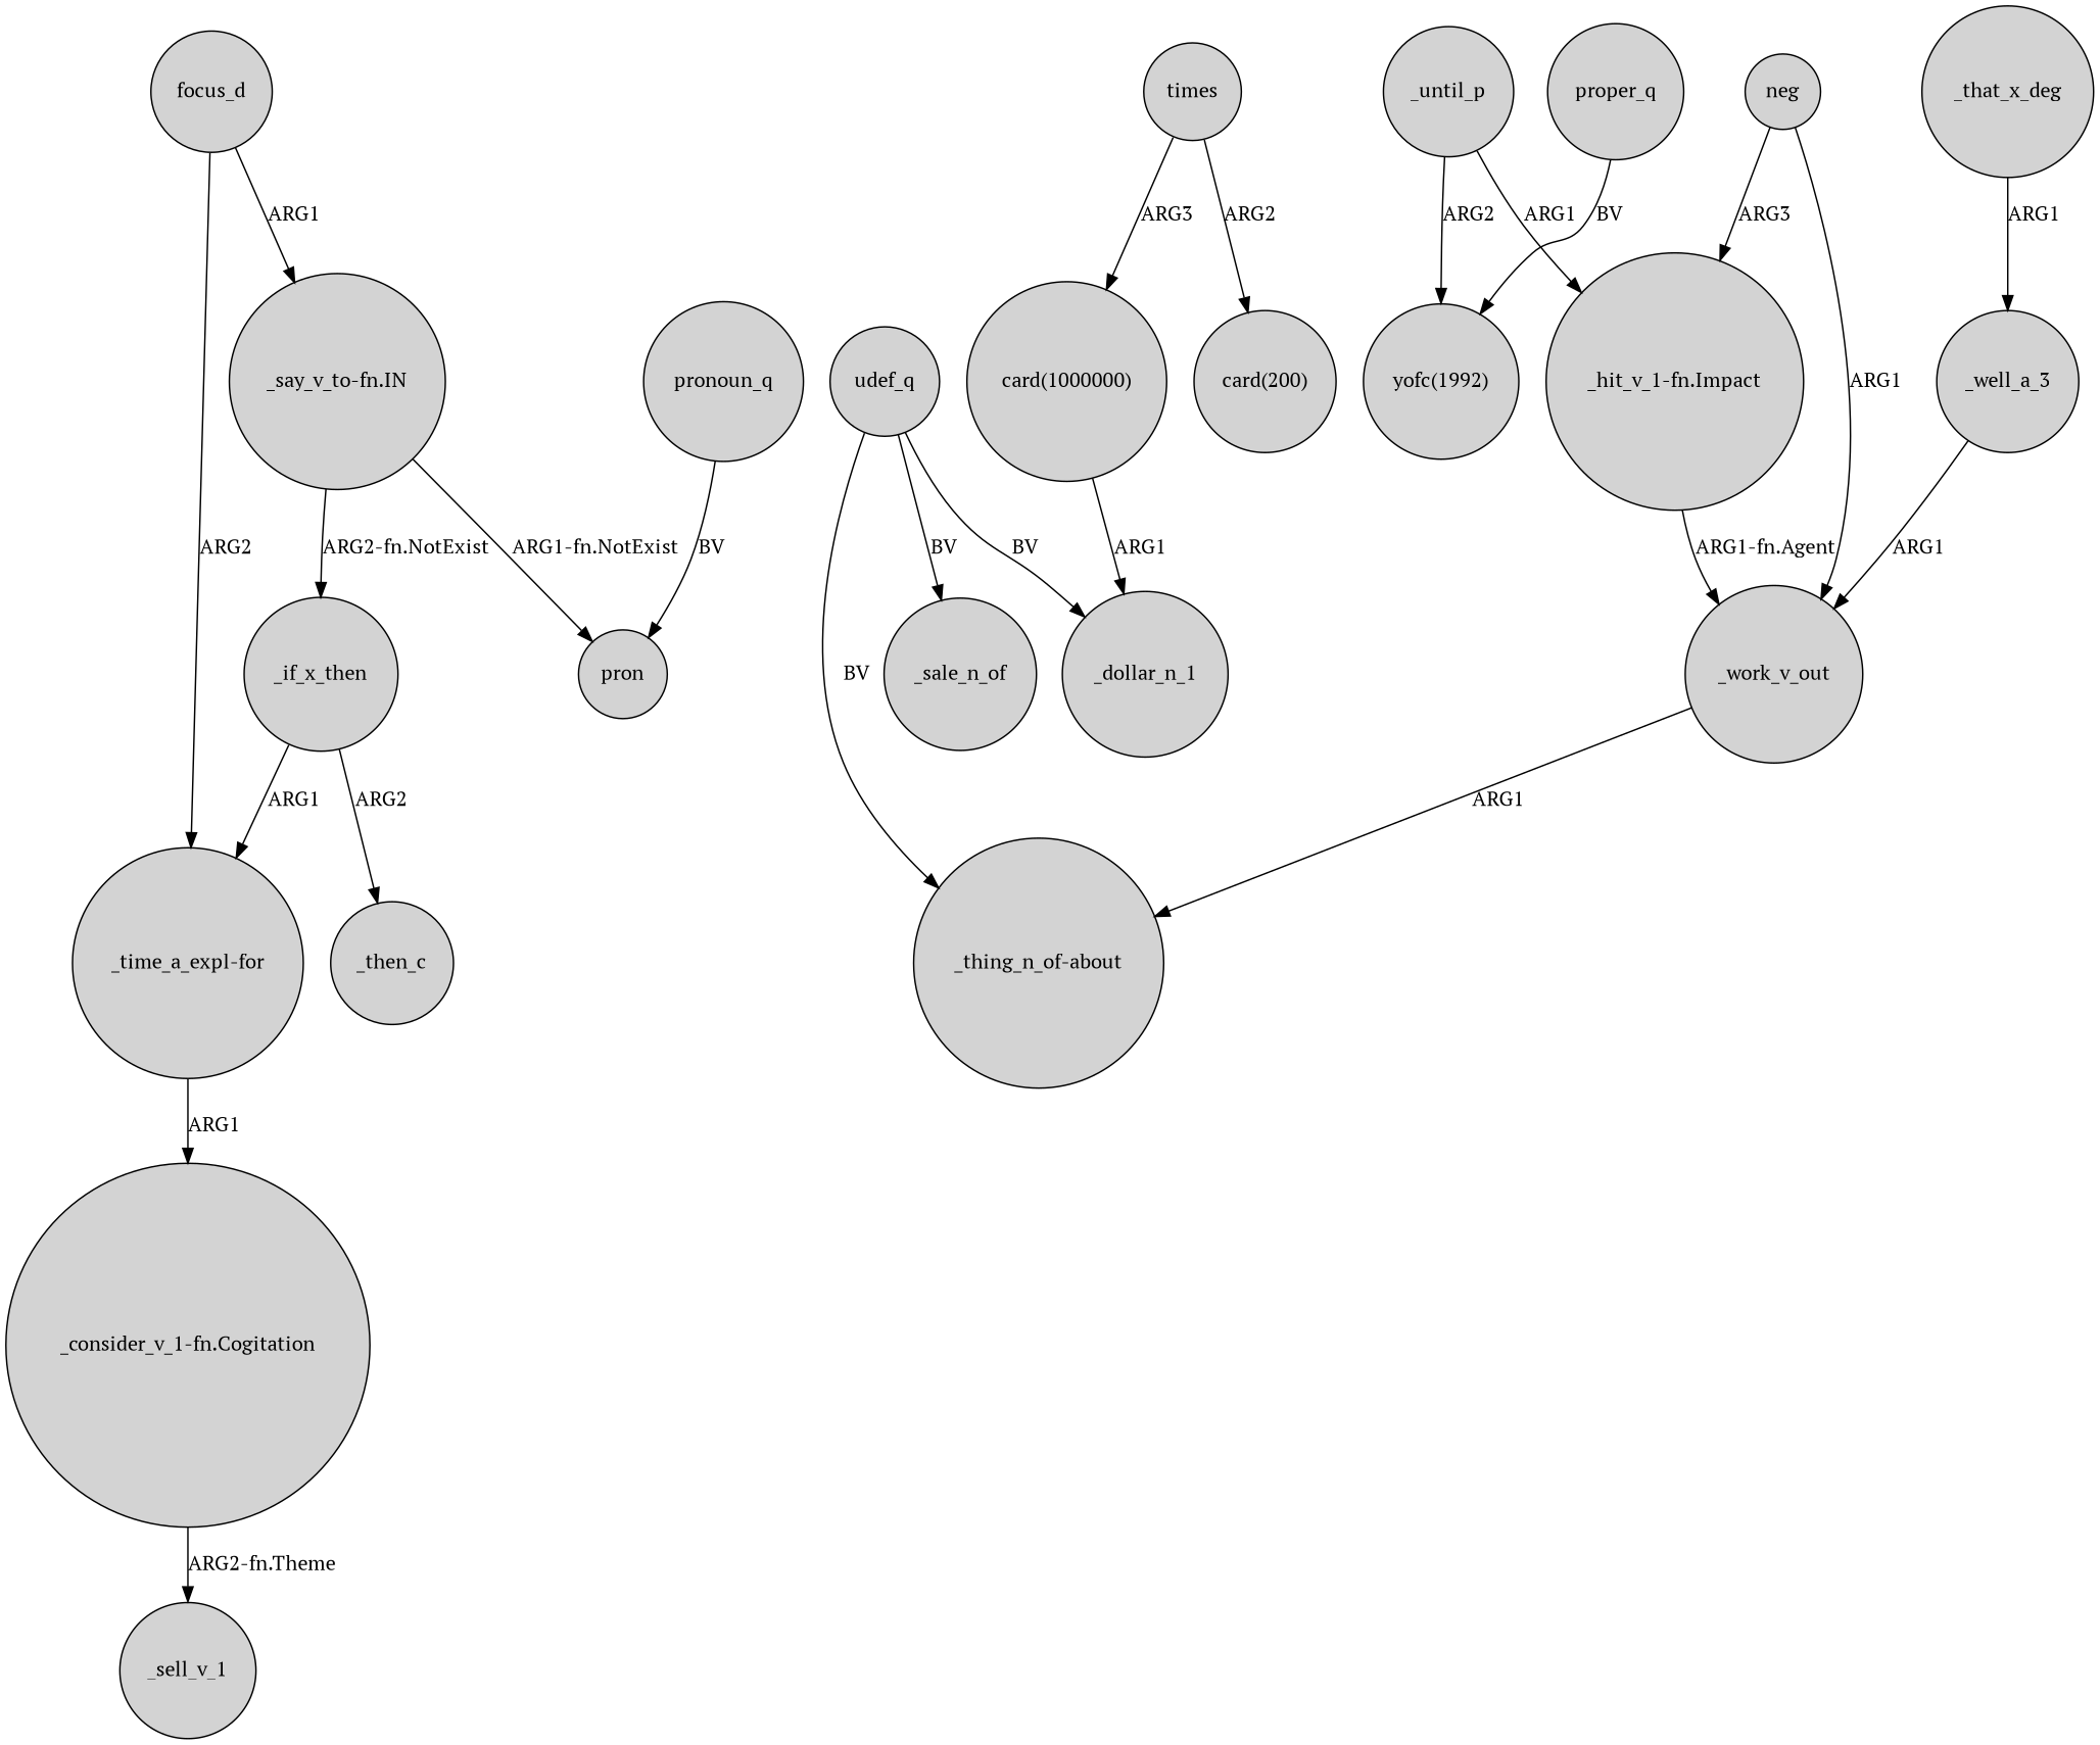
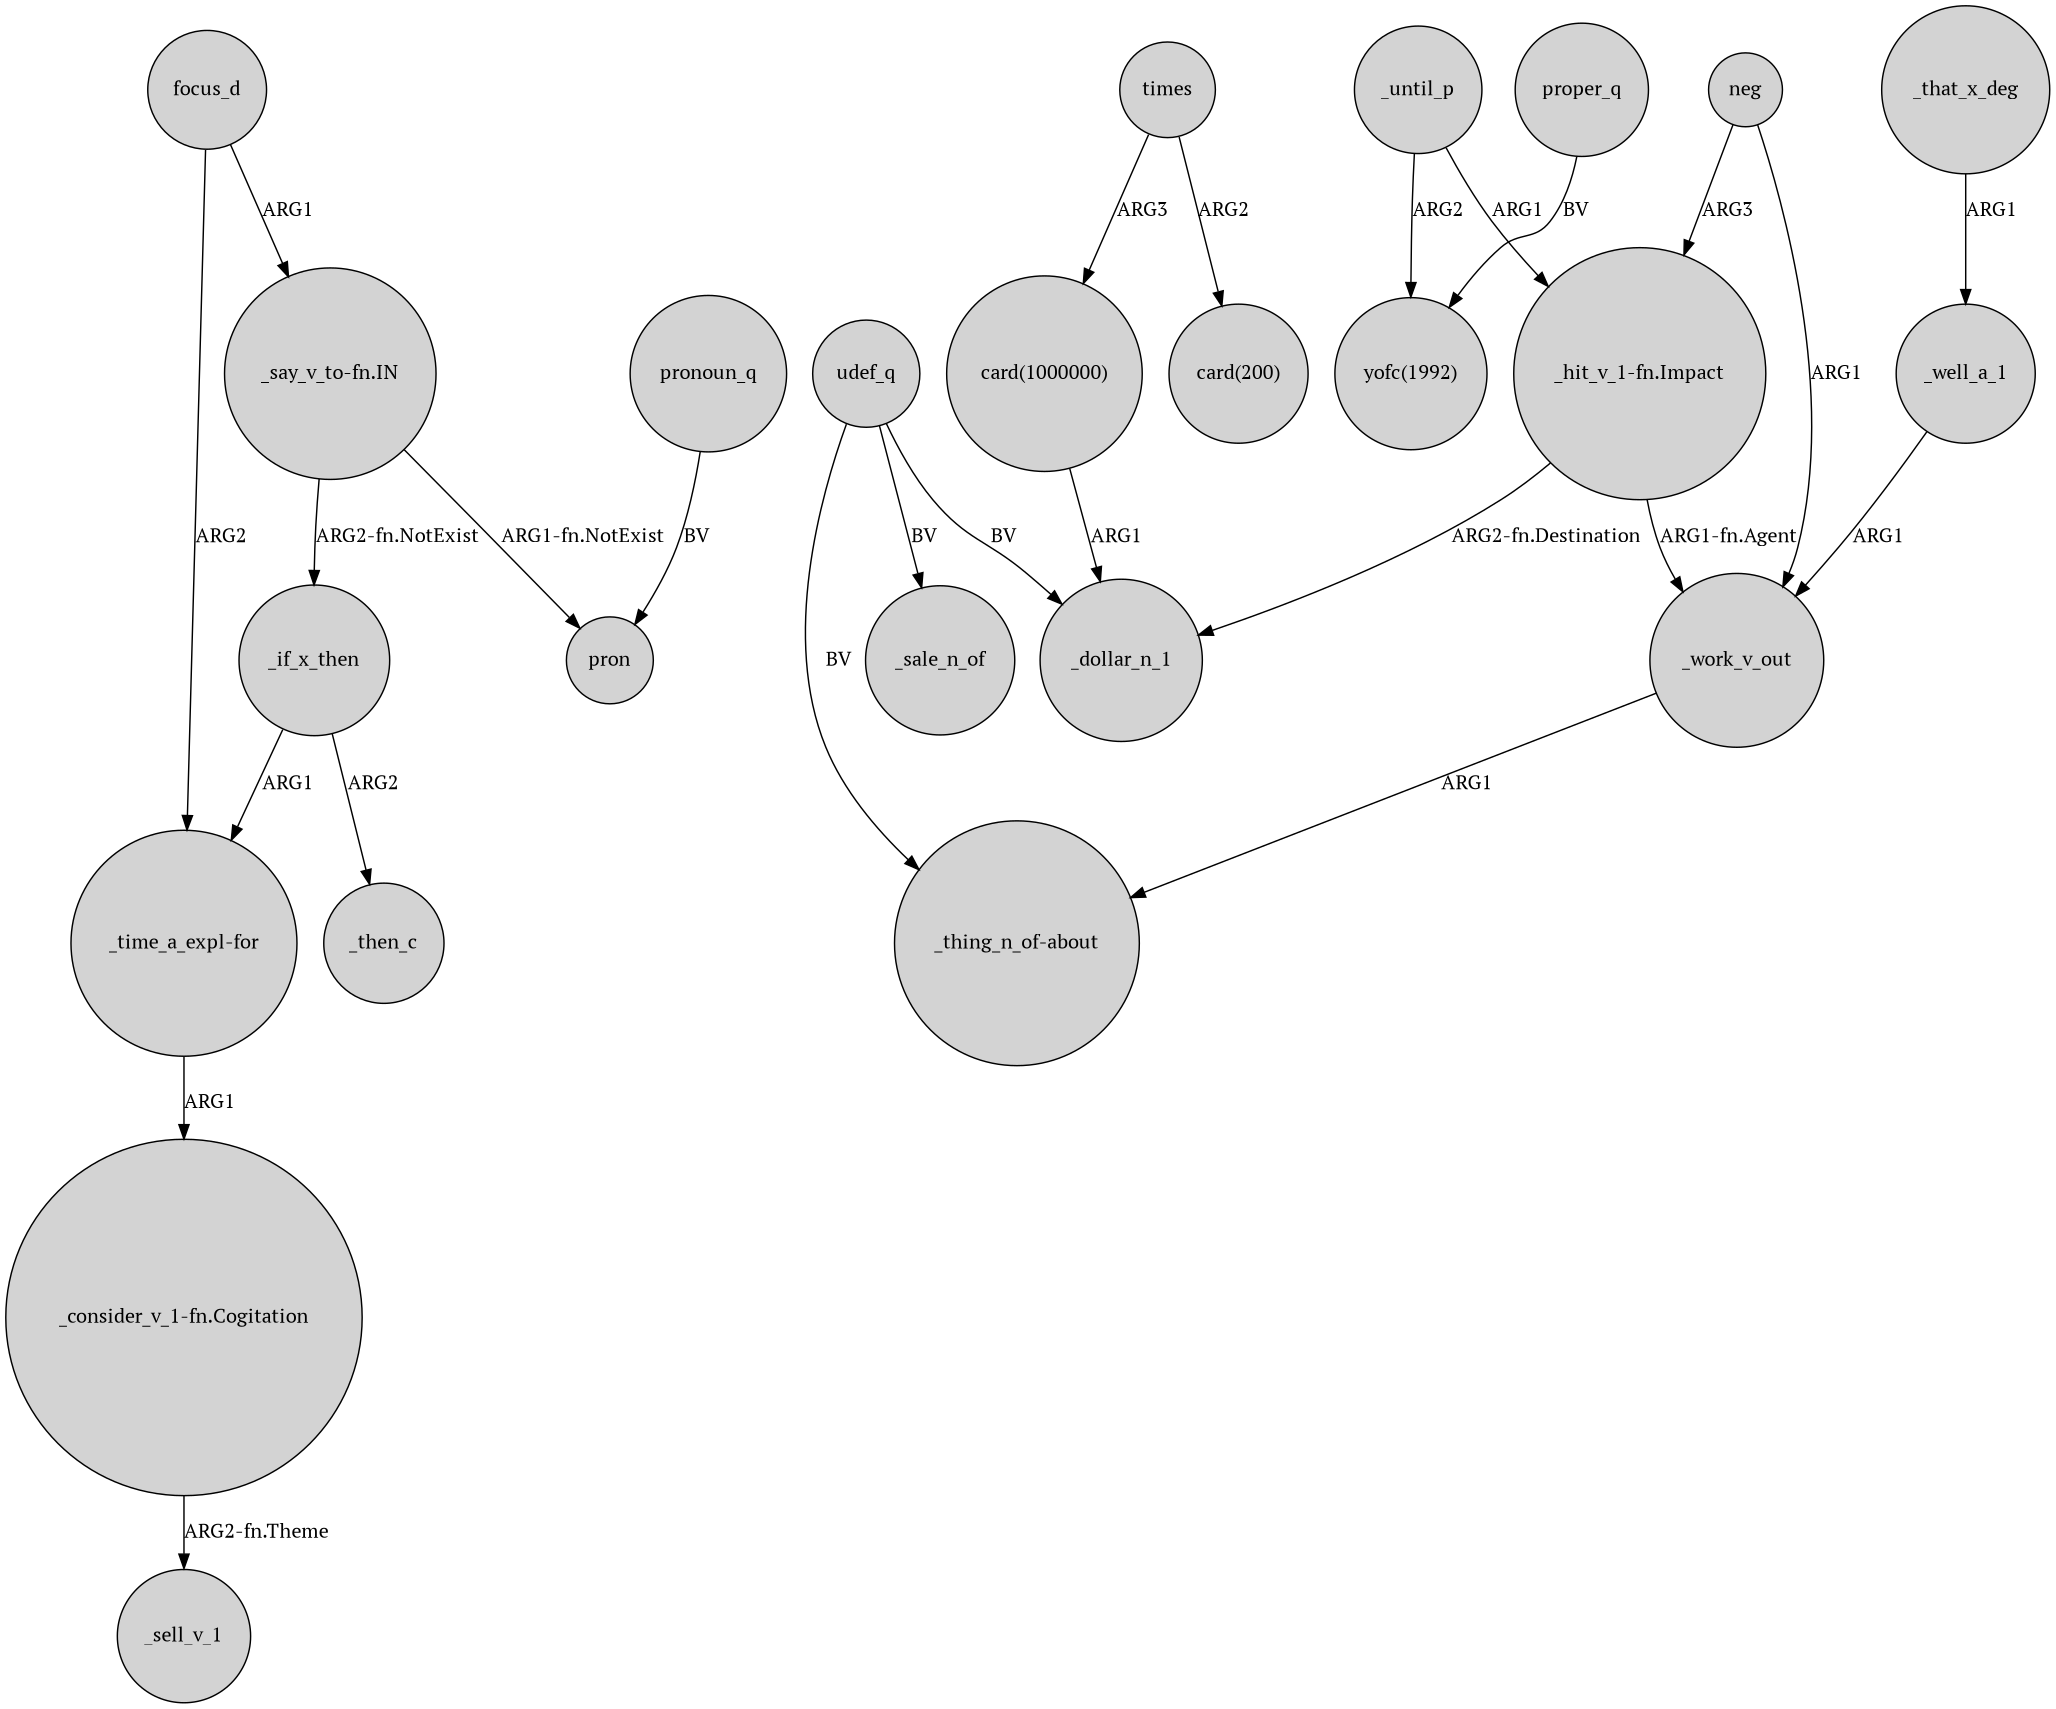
  digraph {
    fontname="PT Serif"
    node [fontname="PT Serif" shape=circle style=filled]
    edge [fontname="PT Serif"]
    _if_x_then
    "_time_a_expl-for"
    n3 [label=_then_c]
    "_consider_v_1-fn.Cogitation"
    _sell_v_1
    udef_q
    "_thing_n_of-about"
    _dollar_n_1
    _sale_n_of
    "card(1000000)"
    _until_p
    "yofc(1992)"
    "_hit_v_1-fn.Impact"
    _work_v_out
    proper_q
    "_say_v_to-fn.IN"
    pron
    focus_d
-   _well_a_1 [label=_well_a_3]
+   _well_a_1
    pronoun_q
    times
    "card(200)"
    _that_x_deg
    neg
    _if_x_then -> "_time_a_expl-for" [label=ARG1]
    _if_x_then -> n3 [label=ARG2]
    "_time_a_expl-for" -> "_consider_v_1-fn.Cogitation" [label=ARG1]
    "_consider_v_1-fn.Cogitation" -> _sell_v_1 [label="ARG2-fn.Theme"]
    udef_q -> "_thing_n_of-about" [label=BV]
    udef_q -> _dollar_n_1 [label=BV]
    udef_q -> _sale_n_of [label=BV]
    "card(1000000)" -> _dollar_n_1 [label=ARG1]
    _until_p -> "yofc(1992)" [label=ARG2]
    _until_p -> "_hit_v_1-fn.Impact" [label=ARG1]
+   "_hit_v_1-fn.Impact" -> _dollar_n_1 [label="ARG2-fn.Destination"]
    "_hit_v_1-fn.Impact" -> _work_v_out [label="ARG1-fn.Agent"]
    _work_v_out -> "_thing_n_of-about" [label=ARG1]
    proper_q -> "yofc(1992)" [label=BV]
    "_say_v_to-fn.IN" -> _if_x_then [label="ARG2-fn.NotExist"]
    "_say_v_to-fn.IN" -> pron [label="ARG1-fn.NotExist"]
    focus_d -> "_time_a_expl-for" [label=ARG2]
    focus_d -> "_say_v_to-fn.IN" [label=ARG1]
    _well_a_1 -> _work_v_out [label=ARG1]
    pronoun_q -> pron [label=BV]
    times -> "card(1000000)" [label=ARG3]
    times -> "card(200)" [label=ARG2]
    _that_x_deg -> _well_a_1 [label=ARG1]
    neg -> "_hit_v_1-fn.Impact" [label=ARG3]
    neg -> _work_v_out [label=ARG1]
  }
